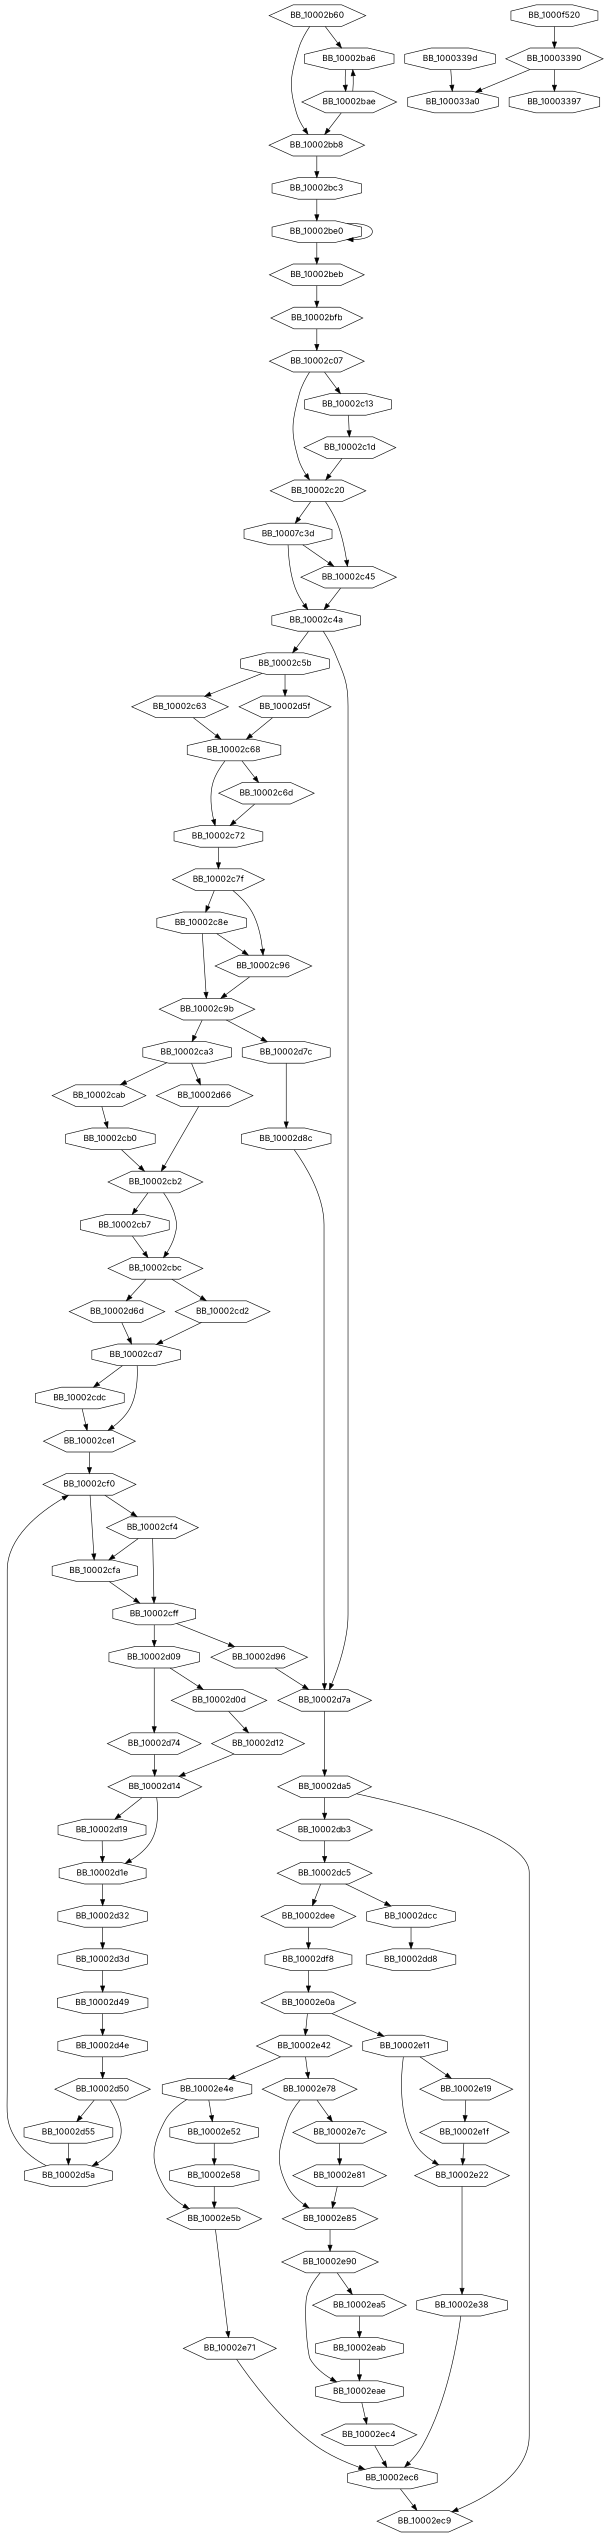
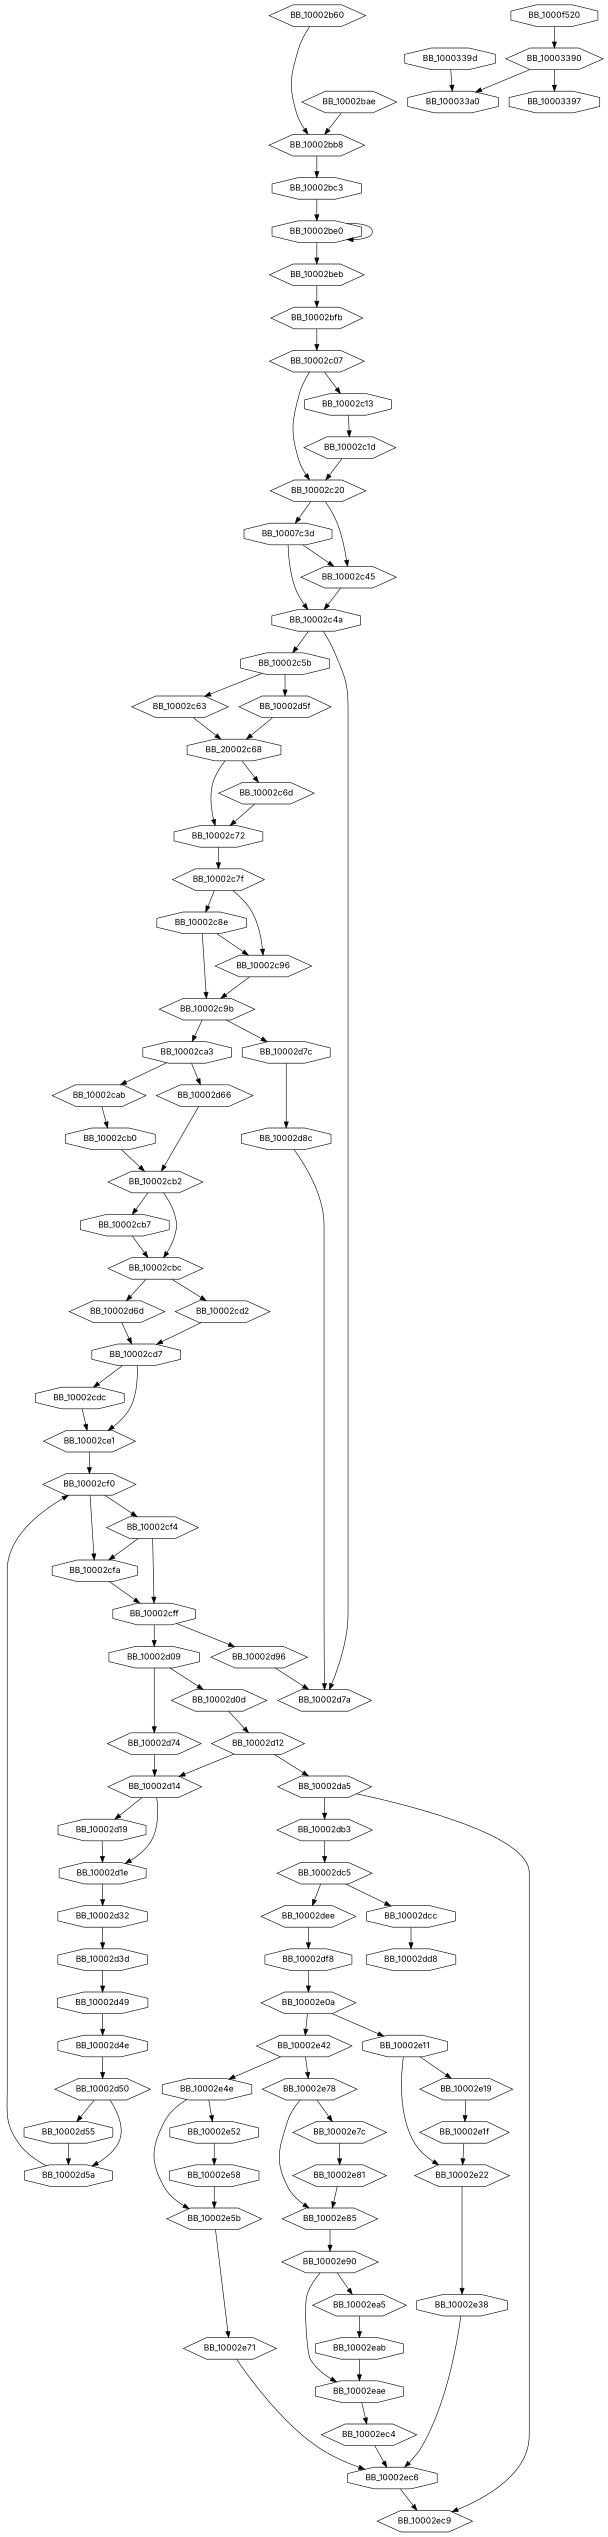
  digraph {
    fontname=Inter
    node [fontname=Inter shape=hexagon]
    edge [fontname=Inter]
-   BB_10002ba6 [shape=octagon]
    BB_10002b60
    BB_10002bb8
    BB_10002bae
    BB_10002bc3 [shape=octagon]
    BB_10002be0 [shape=octagon]
    BB_10002beb
    BB_10002bfb
    BB_10002c07
    BB_10002c13 [shape=octagon]
    BB_10002c20
    BB_10002c1d
    n13 [label=BB_10007c3d shape=octagon]
    BB_10002c45
    BB_10002c4a [shape=octagon]
    BB_10002c5b [shape=octagon]
    n17 [label=BB_10002d7a]
    BB_10002c63
    BB_10002d5f
    BB_10002da5
-   BB_10002c68 [shape=octagon]
+   BB_10002c68 [shape=octagon label=BB_20002c68]
    BB_10002db3
    BB_10002ec9
    BB_10002c6d
    BB_10002c72 [shape=octagon]
    BB_10002c7f
    BB_10002c8e [shape=octagon]
    BB_10002c96
    BB_10002c9b
    BB_10002ca3 [shape=octagon]
    BB_10002d7c [shape=octagon]
    BB_10002cab
    BB_10002d66
    BB_10002d8c [shape=octagon]
    BB_10002cb0 [shape=octagon]
    BB_10002cb2
    BB_10002cb7 [shape=octagon]
    BB_10002cbc
    BB_10002cd2
    BB_10002d6d
    BB_10002cd7 [shape=octagon]
    BB_10002cdc [shape=octagon]
    BB_10002ce1
    BB_10002cf0
    BB_10002cf4
    BB_10002cfa [shape=octagon]
    BB_10002cff [shape=octagon]
    BB_10002d09 [shape=octagon]
    BB_10002d96
    BB_10002d0d
    BB_10002d74
    BB_10002d12
    BB_10002d14
    BB_10002d19 [shape=octagon]
    BB_10002d1e [shape=octagon]
    BB_10002d32 [shape=octagon]
    BB_10002d3d [shape=octagon]
    BB_10002d49 [shape=octagon]
    BB_10002d4e [shape=octagon]
    BB_10002d50
    BB_10002d55 [shape=octagon]
    BB_10002d5a [shape=octagon]
    BB_10002dc5
    BB_10002dcc [shape=octagon]
    BB_10002dee
    BB_10002dd8 [shape=octagon]
    BB_10002df8 [shape=octagon]
    BB_10002e0a
    BB_10002e11 [shape=octagon]
    BB_10002e42
    BB_10002e19
    BB_10002e22
    BB_10002e4e [shape=octagon]
    BB_10002e78
    BB_10002e1f
    BB_10002e38 [shape=octagon]
    BB_10002e52 [shape=octagon]
    BB_10002e5b
    BB_10002e7c
    BB_10002e85
    BB_10002ec6 [shape=octagon]
    BB_10002e58 [shape=octagon]
    BB_10002e71
    BB_10002e81
    BB_10002e90
    BB_10002ea5
    BB_10002eae [shape=octagon]
    BB_10002eab [shape=octagon]
    BB_10002ec4
    BB_10003397 [shape=octagon]
    BB_10003390
    BB_100033a0 [shape=octagon]
    BB_1000339d [shape=octagon]
    BB_1000f520 [shape=octagon]
-   BB_10002ba6 -> BB_10002bae
-   BB_10002b60 -> BB_10002ba6
    BB_10002b60 -> BB_10002bb8
    BB_10002bb8 -> BB_10002bc3
-   BB_10002bae -> BB_10002ba6
    BB_10002bae -> BB_10002bb8
    BB_10002bc3 -> BB_10002be0
    BB_10002be0 -> BB_10002be0
    BB_10002be0 -> BB_10002beb
    BB_10002beb -> BB_10002bfb
    BB_10002bfb -> BB_10002c07
    BB_10002c07 -> BB_10002c13
    BB_10002c07 -> BB_10002c20
    BB_10002c13 -> BB_10002c1d
    BB_10002c20 -> n13
    BB_10002c20 -> BB_10002c45
    BB_10002c1d -> BB_10002c20
    n13 -> BB_10002c45
    n13 -> BB_10002c4a
    BB_10002c45 -> BB_10002c4a
    BB_10002c4a -> BB_10002c5b
    BB_10002c4a -> n17
    BB_10002c5b -> BB_10002c63
    BB_10002c5b -> BB_10002d5f
-   n17 -> BB_10002da5
+   BB_10002d12 -> BB_10002da5
    BB_10002c63 -> BB_10002c68
    BB_10002d5f -> BB_10002c68
    BB_10002da5 -> BB_10002db3
    BB_10002da5 -> BB_10002ec9
    BB_10002c68 -> BB_10002c6d
    BB_10002c68 -> BB_10002c72
    BB_10002db3 -> BB_10002dc5
    BB_10002c6d -> BB_10002c72
    BB_10002c72 -> BB_10002c7f
    BB_10002c7f -> BB_10002c8e
    BB_10002c7f -> BB_10002c96
    BB_10002c8e -> BB_10002c96
    BB_10002c8e -> BB_10002c9b
    BB_10002c96 -> BB_10002c9b
    BB_10002c9b -> BB_10002ca3
    BB_10002c9b -> BB_10002d7c
    BB_10002ca3 -> BB_10002cab
    BB_10002ca3 -> BB_10002d66
    BB_10002d7c -> BB_10002d8c
    BB_10002cab -> BB_10002cb0
    BB_10002d66 -> BB_10002cb2
    BB_10002d8c -> n17
    BB_10002cb0 -> BB_10002cb2
    BB_10002cb2 -> BB_10002cb7
    BB_10002cb2 -> BB_10002cbc
    BB_10002cb7 -> BB_10002cbc
    BB_10002cbc -> BB_10002cd2
    BB_10002cbc -> BB_10002d6d
    BB_10002cd2 -> BB_10002cd7
    BB_10002d6d -> BB_10002cd7
    BB_10002cd7 -> BB_10002cdc
    BB_10002cd7 -> BB_10002ce1
    BB_10002cdc -> BB_10002ce1
    BB_10002ce1 -> BB_10002cf0
    BB_10002cf0 -> BB_10002cf4
    BB_10002cf0 -> BB_10002cfa
    BB_10002cf4 -> BB_10002cfa
    BB_10002cf4 -> BB_10002cff
    BB_10002cfa -> BB_10002cff
    BB_10002cff -> BB_10002d09
    BB_10002cff -> BB_10002d96
    BB_10002d09 -> BB_10002d0d
    BB_10002d09 -> BB_10002d74
    BB_10002d96 -> n17
    BB_10002d0d -> BB_10002d12
    BB_10002d74 -> BB_10002d14
    BB_10002d12 -> BB_10002d14
    BB_10002d14 -> BB_10002d19
    BB_10002d14 -> BB_10002d1e
    BB_10002d19 -> BB_10002d1e
    BB_10002d1e -> BB_10002d32
    BB_10002d32 -> BB_10002d3d
    BB_10002d3d -> BB_10002d49
    BB_10002d49 -> BB_10002d4e
    BB_10002d4e -> BB_10002d50
    BB_10002d50 -> BB_10002d55
    BB_10002d50 -> BB_10002d5a
    BB_10002d55 -> BB_10002d5a
    BB_10002d5a -> BB_10002cf0
    BB_10002dc5 -> BB_10002dcc
    BB_10002dc5 -> BB_10002dee
    BB_10002dcc -> BB_10002dd8
    BB_10002dee -> BB_10002df8
    BB_10002df8 -> BB_10002e0a
    BB_10002e0a -> BB_10002e11
    BB_10002e0a -> BB_10002e42
    BB_10002e11 -> BB_10002e19
    BB_10002e11 -> BB_10002e22
    BB_10002e42 -> BB_10002e4e
    BB_10002e42 -> BB_10002e78
    BB_10002e19 -> BB_10002e1f
    BB_10002e22 -> BB_10002e38
    BB_10002e4e -> BB_10002e52
    BB_10002e4e -> BB_10002e5b
    BB_10002e78 -> BB_10002e7c
    BB_10002e78 -> BB_10002e85
    BB_10002e1f -> BB_10002e22
    BB_10002e38 -> BB_10002ec6
    BB_10002e52 -> BB_10002e58
    BB_10002e5b -> BB_10002e71
    BB_10002e7c -> BB_10002e81
    BB_10002e85 -> BB_10002e90
    BB_10002ec6 -> BB_10002ec9
    BB_10002e58 -> BB_10002e5b
    BB_10002e71 -> BB_10002ec6
    BB_10002e81 -> BB_10002e85
    BB_10002e90 -> BB_10002ea5
    BB_10002e90 -> BB_10002eae
    BB_10002ea5 -> BB_10002eab
    BB_10002eae -> BB_10002ec4
    BB_10002eab -> BB_10002eae
    BB_10002ec4 -> BB_10002ec6
    BB_10003390 -> BB_10003397
    BB_10003390 -> BB_100033a0
    BB_1000339d -> BB_100033a0
    BB_1000f520 -> BB_10003390
  }
